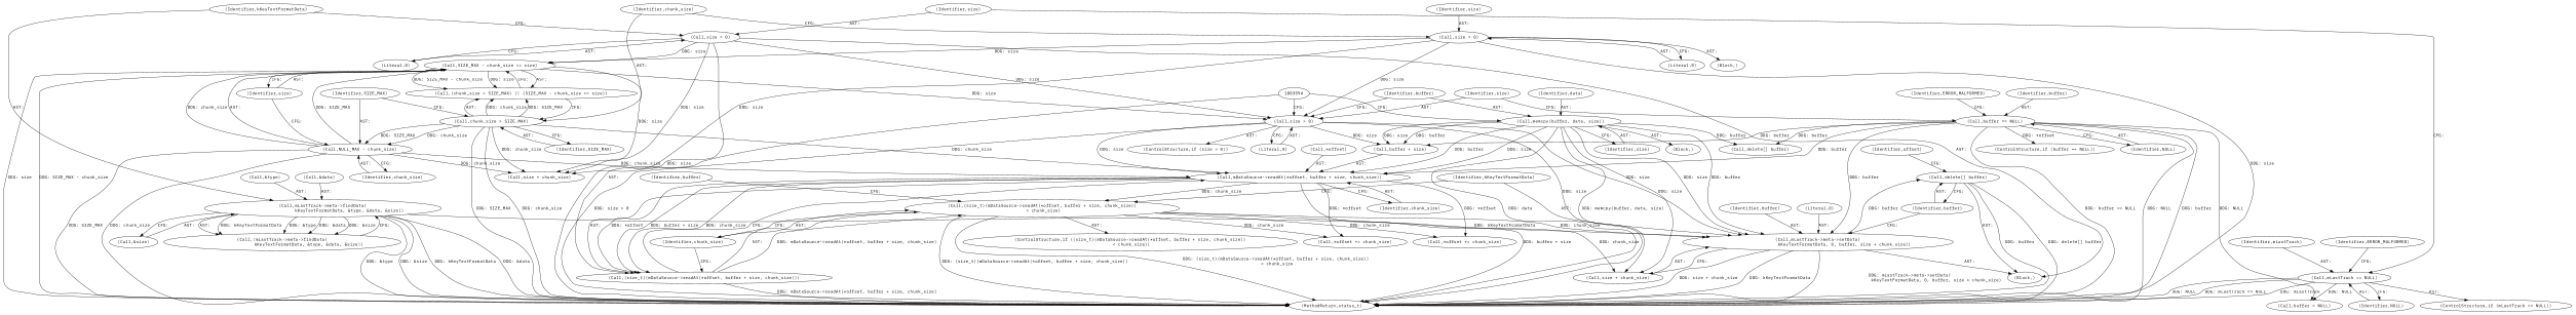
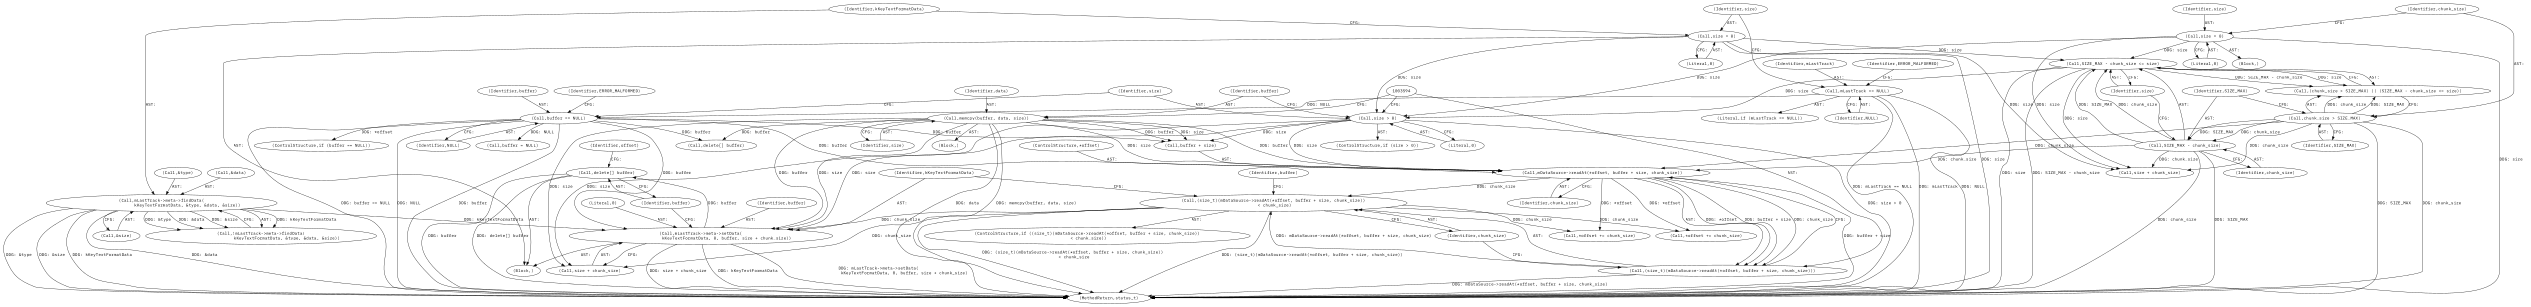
  digraph {
    fontname="IBM Plex Mono"
    node [fontname="IBM Plex Mono"]
    edge [fontname="IBM Plex Mono"]
    n1 [label="(Call,delete[] buffer)"]
    n2 [label="(Block,)"]
    n3 [label="(MethodReturn,status_t)"]
    n4 [label="(Identifier,buffer)"]
    n5 [label="(Call,mLastTrack->meta->setData(\n                    kKeyTextFormatData, 0, buffer, size + chunk_size))"]
    n6 [label="(Call,size + chunk_size)"]
    n7 [label="(Call,mLastTrack->meta->findData(\n                    kKeyTextFormatData, &type, &data, &size))"]
    n8 [label="(Call,&size)"]
    n9 [label="(Call,!mLastTrack->meta->findData(\n                    kKeyTextFormatData, &type, &data, &size))"]
    n10 [label="(Call,memcpy(buffer, data, size))"]
    n11 [label="(Call,mDataSource->readAt(*offset, buffer + size, chunk_size))"]
    n12 [label="(Call,buffer + size)"]
    n13 [label="(Identifier,size)"]
    n14 [label="(Block,)"]
    n15 [label="(Call,delete[] buffer)"]
    n16 [label="(Call,(size_t)(mDataSource->readAt(*offset, buffer + size, chunk_size))\n < chunk_size)"]
    n17 [label="(Call,*offset += chunk_size)"]
    n18 [label="(Call,*offset += chunk_size)"]
    n19 [label="(Call,(size_t)(mDataSource->readAt(*offset, buffer + size, chunk_size)))"]
    n20 [label="(Identifier,chunk_size)"]
    n21 [label="(Call,buffer == NULL)"]
    n22 [label="(ControlStructure,if (buffer == NULL))"]
    n23 [label="(Identifier,NULL)"]
    n24 [label="(Call,buffer = NULL)"]
    n25 [label="(Call,mLastTrack == NULL)"]
    n26 [label="(Identifier,NULL)"]
-   n27 [label="(ControlStructure,if (mLastTrack == NULL))"]
+   n27 [label="(Literal,if (mLastTrack == NULL))"]
    n28 [label="(Call,size > 0)"]
    n29 [label="(ControlStructure,if (size > 0))"]
    n30 [label="(Literal,0)"]
    n31 [label="(Call,size = 0)"]
    n32 [label="(Call,SIZE_MAX - chunk_size <= size)"]
    n33 [label="(Call,size + chunk_size)"]
    n34 [label="(Literal,0)"]
    n35 [label="(Identifier,size)"]
    n36 [label="(Call,(chunk_size > SIZE_MAX) || (SIZE_MAX - chunk_size <= size))"]
-   n37 [label="(Call,NULL_MAX - chunk_size)"]
+   n37 [label="(Call,SIZE_MAX - chunk_size)"]
    n38 [label="(Call,chunk_size > SIZE_MAX)"]
    n39 [label="(Identifier,chunk_size)"]
    n40 [label="(Identifier,SIZE_MAX)"]
    n41 [label="(Call,size = 0)"]
    n42 [label="(Literal,0)"]
    n43 [label="(Block,)"]
    n44 [label="(ControlStructure,if ((size_t)(mDataSource->readAt(*offset, buffer + size, chunk_size))\n < chunk_size))"]
    n45 [label="(Identifier,chunk_size)"]
    n46 [label="(Identifier,size)"]
    n47 [label="(Identifier,buffer)"]
    n48 [label="(Identifier,buffer)"]
    n49 [label="(Call,&type)"]
    n50 [label="(Identifier,size)"]
-   n51 [label="(Call,*offset)"]
+   n51 [label="(ControlStructure,*offset)"]
    n52 [label="(Identifier,mLastTrack)"]
    n53 [label="(Identifier,ERROR_MALFORMED)"]
    n54 [label="(Identifier,buffer)"]
    n55 [label="(Call,&data)"]
    n56 [label="(Identifier,buffer)"]
    n57 [label="(Identifier,kKeyTextFormatData)"]
    n58 [label="(Literal,0)"]
    n59 [label="(Identifier,chunk_size)"]
    n60 [label="(Identifier,SIZE_MAX)"]
    n61 [label="(Identifier,data)"]
    n62 [label="(Identifier,ERROR_MALFORMED)"]
    n63 [label="(Identifier,kKeyTextFormatData)"]
    n64 [label="(Identifier,size)"]
    n65 [label="(Identifier,offset)"]
    1003594
    n1 -> n2 [label="AST: "]
    n1 -> n3 [label="DDG: buffer"]
    n1 -> n3 [label="DDG: delete[] buffer"]
    n1 -> n4 [label="CFG: "]
    n4 -> n1 [label="AST: "]
    n4 -> n5 [label="CFG: "]
    n5 -> n1 [label="DDG: buffer"]
    n5 -> n2 [label="AST: "]
    n5 -> n3 [label="DDG: size + chunk_size"]
    n5 -> n3 [label="DDG: kKeyTextFormatData"]
    n5 -> n3 [label="DDG: mLastTrack->meta->setData(\n                    kKeyTextFormatData, 0, buffer, size + chunk_size)"]
    n5 -> n6 [label="CFG: "]
    n6 -> n5 [label="AST: "]
    n7 -> n3 [label="DDG: &type"]
    n7 -> n3 [label="DDG: &size"]
    n7 -> n3 [label="DDG: kKeyTextFormatData"]
    n7 -> n3 [label="DDG: &data"]
    n7 -> n5 [label="DDG: kKeyTextFormatData"]
    n7 -> n8 [label="CFG: "]
    n7 -> n9 [label="AST: "]
    n7 -> n9 [label="DDG: kKeyTextFormatData"]
    n7 -> n9 [label="DDG: &type"]
    n7 -> n9 [label="DDG: &data"]
    n7 -> n9 [label="DDG: &size"]
    n8 -> n7 [label="AST: "]
    n9 -> n7 [label="CFG: "]
    n10 -> n3 [label="DDG: data"]
    n10 -> n3 [label="DDG: memcpy(buffer, data, size)"]
    n10 -> n5 [label="DDG: buffer"]
    n10 -> n5 [label="DDG: size"]
    n10 -> n6 [label="DDG: size"]
    n10 -> n11 [label="DDG: buffer"]
    n10 -> n11 [label="DDG: size"]
    n10 -> n12 [label="DDG: buffer"]
    n10 -> n12 [label="DDG: size"]
    n10 -> n13 [label="CFG: "]
    n10 -> n14 [label="AST: "]
    n10 -> n15 [label="DDG: buffer"]
    n11 -> n3 [label="DDG: buffer + size"]
    n11 -> n16 [label="DDG: chunk_size"]
    n11 -> n17 [label="DDG: *offset"]
    n11 -> n18 [label="DDG: *offset"]
    n11 -> n19 [label="AST: "]
    n11 -> n19 [label="DDG: *offset"]
    n11 -> n19 [label="DDG: buffer + size"]
    n11 -> n19 [label="DDG: chunk_size"]
    n11 -> n20 [label="CFG: "]
    n12 -> n11 [label="AST: "]
    n13 -> n10 [label="AST: "]
    n16 -> n3 [label="DDG: (size_t)(mDataSource->readAt(*offset, buffer + size, chunk_size))"]
    n16 -> n3 [label="DDG: (size_t)(mDataSource->readAt(*offset, buffer + size, chunk_size))\n < chunk_size"]
    n16 -> n5 [label="DDG: chunk_size"]
    n16 -> n6 [label="DDG: chunk_size"]
    n16 -> n17 [label="DDG: chunk_size"]
    n16 -> n18 [label="DDG: chunk_size"]
    n16 -> n44 [label="AST: "]
    n16 -> n45 [label="CFG: "]
    n19 -> n3 [label="DDG: mDataSource->readAt(*offset, buffer + size, chunk_size)"]
    n19 -> n11 [label="CFG: "]
    n19 -> n16 [label="AST: "]
    n19 -> n16 [label="DDG: mDataSource->readAt(*offset, buffer + size, chunk_size)"]
    n20 -> n11 [label="AST: "]
    n21 -> n3 [label="DDG: buffer == NULL"]
    n21 -> n3 [label="DDG: NULL"]
    n21 -> n3 [label="DDG: buffer"]
    n21 -> n5 [label="DDG: buffer"]
    n21 -> n11 [label="DDG: buffer"]
    n21 -> n12 [label="DDG: buffer"]
    n21 -> n15 [label="DDG: buffer"]
    n21 -> n22 [label="DDG: *offset"]
    n21 -> n23 [label="CFG: "]
    n21 -> n24 [label="DDG: NULL"]
    n23 -> n21 [label="AST: "]
    n25 -> n3 [label="DDG: mLastTrack == NULL"]
    n25 -> n3 [label="DDG: mLastTrack"]
    n25 -> n3 [label="DDG: NULL"]
-   n25 -> n24 [label="DDG: NULL"]
+   n25 -> n21 [label="DDG: NULL"]
    n25 -> n26 [label="CFG: "]
    n25 -> n27 [label="AST: "]
    n26 -> n25 [label="AST: "]
    n28 -> n3 [label="DDG: size > 0"]
    n28 -> n5 [label="DDG: size"]
    n28 -> n6 [label="DDG: size"]
    n28 -> n11 [label="DDG: size"]
    n28 -> n12 [label="DDG: size"]
    n28 -> n29 [label="AST: "]
    n28 -> n30 [label="CFG: "]
    n30 -> n28 [label="AST: "]
    n31 -> n2 [label="AST: "]
    n31 -> n3 [label="DDG: size"]
    n31 -> n28 [label="DDG: size"]
    n31 -> n32 [label="DDG: size"]
    n31 -> n33 [label="DDG: size"]
    n31 -> n34 [label="CFG: "]
    n32 -> n3 [label="DDG: size"]
    n32 -> n3 [label="DDG: SIZE_MAX - chunk_size"]
    n32 -> n28 [label="DDG: size"]
    n32 -> n33 [label="DDG: size"]
    n32 -> n35 [label="CFG: "]
    n32 -> n36 [label="AST: "]
    n32 -> n36 [label="DDG: SIZE_MAX - chunk_size"]
    n32 -> n36 [label="DDG: size"]
    n34 -> n31 [label="AST: "]
    n35 -> n32 [label="AST: "]
    n35 -> n37 [label="CFG: "]
    n36 -> n32 [label="CFG: "]
    n36 -> n38 [label="CFG: "]
    n37 -> n3 [label="DDG: SIZE_MAX"]
    n37 -> n3 [label="DDG: chunk_size"]
    n37 -> n11 [label="DDG: chunk_size"]
    n37 -> n32 [label="AST: "]
    n37 -> n32 [label="DDG: SIZE_MAX"]
    n37 -> n32 [label="DDG: chunk_size"]
    n37 -> n33 [label="DDG: chunk_size"]
    n37 -> n39 [label="CFG: "]
    n38 -> n3 [label="DDG: SIZE_MAX"]
    n38 -> n3 [label="DDG: chunk_size"]
    n38 -> n11 [label="DDG: chunk_size"]
    n38 -> n33 [label="DDG: chunk_size"]
    n38 -> n36 [label="AST: "]
    n38 -> n36 [label="DDG: chunk_size"]
    n38 -> n36 [label="DDG: SIZE_MAX"]
    n38 -> n37 [label="DDG: SIZE_MAX"]
    n38 -> n37 [label="DDG: chunk_size"]
    n38 -> n40 [label="CFG: "]
    n39 -> n37 [label="AST: "]
    n40 -> n38 [label="AST: "]
    n41 -> n3 [label="DDG: size"]
    n41 -> n28 [label="DDG: size"]
    n41 -> n32 [label="DDG: size"]
    n41 -> n33 [label="DDG: size"]
    n41 -> n42 [label="CFG: "]
    n41 -> n43 [label="AST: "]
    n42 -> n41 [label="AST: "]
    n45 -> n16 [label="AST: "]
    n45 -> n19 [label="CFG: "]
    n46 -> n25 [label="CFG: "]
    n46 -> n31 [label="AST: "]
    n47 -> n10 [label="AST: "]
    n47 -> n28 [label="CFG: "]
    n48 -> n5 [label="AST: "]
    n49 -> n7 [label="AST: "]
    n50 -> n41 [label="AST: "]
    n51 -> n11 [label="AST: "]
    n52 -> n25 [label="AST: "]
    n53 -> n25 [label="CFG: "]
    n54 -> n16 [label="CFG: "]
    n55 -> n7 [label="AST: "]
    n56 -> n21 [label="AST: "]
    n57 -> n5 [label="AST: "]
    n57 -> n16 [label="CFG: "]
    n58 -> n5 [label="AST: "]
    n59 -> n38 [label="AST: "]
    n59 -> n41 [label="CFG: "]
    n60 -> n37 [label="AST: "]
    n60 -> n38 [label="CFG: "]
    n61 -> n10 [label="AST: "]
    n62 -> n21 [label="CFG: "]
    n63 -> n7 [label="AST: "]
    n63 -> n31 [label="CFG: "]
    n64 -> n21 [label="CFG: "]
    n64 -> n28 [label="AST: "]
    n65 -> n1 [label="CFG: "]
    1003594 -> n10 [label="CFG: "]
    1003594 -> n19 [label="AST: "]
    1003594 -> n28 [label="CFG: "]
  }
